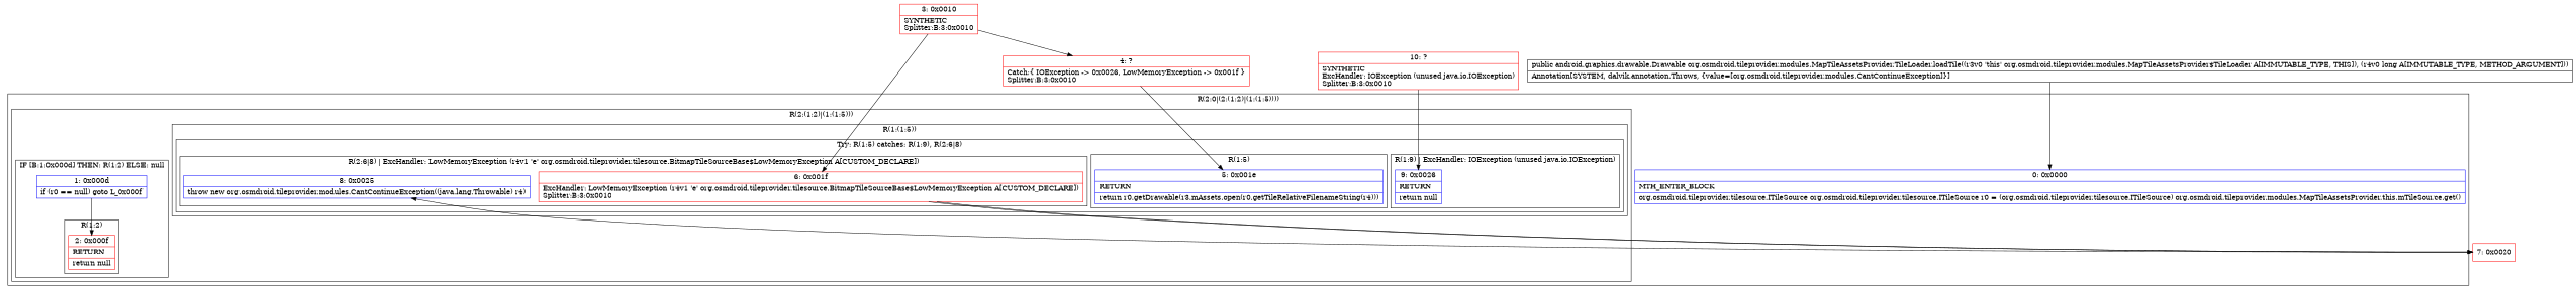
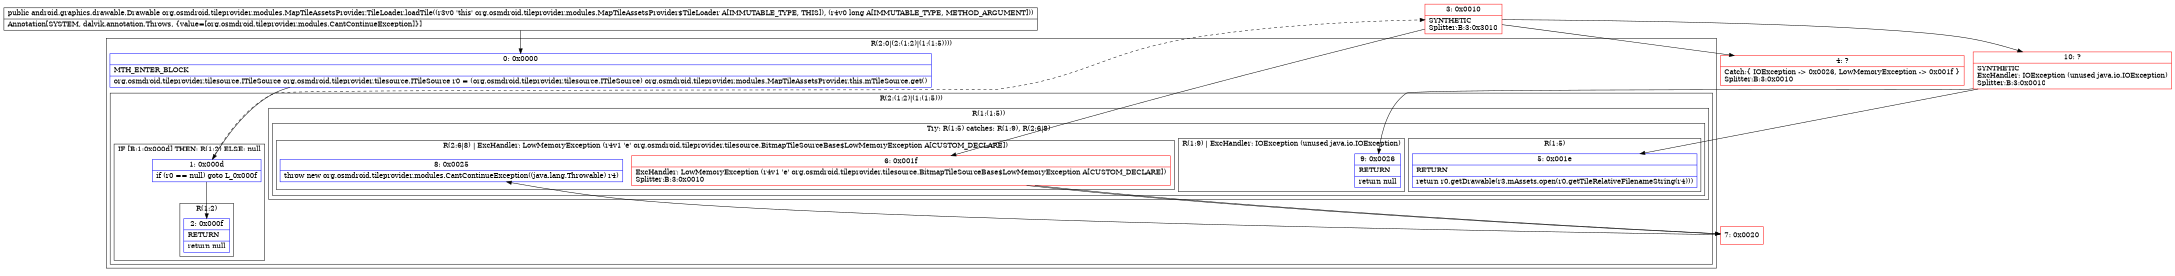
  digraph {
    node [color=blue shape=record]
-   n1 [color=red label="{2\:\ 0x000f|RETURN\l|return null\l}"]
+   n1 [label="{2\:\ 0x000f|RETURN\l|return null\l}"]
    n2 [label="{1\:\ 0x000d|if (r0 == null) goto L_0x000f\l}"]
    n3 [label="{5\:\ 0x001e|RETURN\l|return r0.getDrawable(r3.mAssets.open(r0.getTileRelativeFilenameString(r4)))\l}"]
    n4 [label="{9\:\ 0x0026|RETURN\l|return null\l}"]
    n5 [color=red label="{6\:\ 0x001f|ExcHandler: LowMemoryException (r4v1 'e' org.osmdroid.tileprovider.tilesource.BitmapTileSourceBase$LowMemoryException A[CUSTOM_DECLARE])\lSplitter:B:3:0x0010\l}"]
    n6 [label="{8\:\ 0x0025|throw new org.osmdroid.tileprovider.modules.CantContinueException((java.lang.Throwable) r4)\l}"]
    n7 [label="{0\:\ 0x0000|MTH_ENTER_BLOCK\l|org.osmdroid.tileprovider.tilesource.ITileSource org.osmdroid.tileprovider.tilesource.ITileSource r0 = (org.osmdroid.tileprovider.tilesource.ITileSource) org.osmdroid.tileprovider.modules.MapTileAssetsProvider.this.mTileSource.get()\l}"]
-   n8 [color=red label="{3\:\ 0x0010|SYNTHETIC\lSplitter:B:3:0x0010\l}"]
+   n8 [color=red label="{3\:\ 0x0010|SYNTHETIC\lSplitter:B:3:0x3010\l}"]
    n9 [color=red label="{7\:\ 0x0020}"]
    n10 [color=red label="{4\:\ ?|Catch:\{ IOException \-\> 0x0026, LowMemoryException \-\> 0x001f \}\lSplitter:B:3:0x0010\l}"]
    n11 [color=red label="{10\:\ ?|SYNTHETIC\lExcHandler: IOException (unused java.io.IOException)\lSplitter:B:3:0x0010\l}"]
    n12 [label="{public android.graphics.drawable.Drawable org.osmdroid.tileprovider.modules.MapTileAssetsProvider.TileLoader.loadTile((r3v0 'this' org.osmdroid.tileprovider.modules.MapTileAssetsProvider$TileLoader A[IMMUTABLE_TYPE, THIS]), (r4v0 long A[IMMUTABLE_TYPE, METHOD_ARGUMENT]))  | Annotation[SYSTEM, dalvik.annotation.Throws, \{value=[org.osmdroid.tileprovider.modules.CantContinueException]\}]\l}" color=""]
    subgraph cluster_1 {
      label="R(2:0|(2:(1:2)|(1:(1:5))))"
      n7
      subgraph cluster_2 {
        label="R(2:(1:2)|(1:(1:5)))"
        subgraph cluster_3 {
          label="IF [B:1:0x000d] THEN: R(1:2) ELSE: null"
          n2
          subgraph cluster_4 {
            label="R(1:2)"
            n1
          }
        }
        subgraph cluster_5 {
          label="R(1:(1:5))"
          subgraph cluster_6 {
            label="Try: R(1:5) catches: R(1:9), R(2:6|8)"
            subgraph cluster_7 {
              label="R(1:5)"
              n3
            }
            subgraph cluster_8 {
              label="R(1:9) | ExcHandler: IOException (unused java.io.IOException)\l"
              n4
            }
            subgraph cluster_9 {
              label="R(2:6|8) | ExcHandler: LowMemoryException (r4v1 'e' org.osmdroid.tileprovider.tilesource.BitmapTileSourceBase$LowMemoryException A[CUSTOM_DECLARE])\l"
              n5
              n6
            }
          }
        }
      }
    }
    subgraph cluster_10 {
      label="R(1:9) | ExcHandler: IOException (unused java.io.IOException)\l"
    }
    subgraph cluster_11 {
      label="R(2:6|8) | ExcHandler: LowMemoryException (r4v1 'e' org.osmdroid.tileprovider.tilesource.BitmapTileSourceBase$LowMemoryException A[CUSTOM_DECLARE])\l"
    }
    n2 -> n1
+   n2 -> n8 [style=dashed]
    n5 -> n9
    n5 -> n9
+   n7 -> n2
    n8 -> n5
    n8 -> n10
+   n8 -> n11
    n9 -> n6
-   n10 -> n3
+   n11 -> n3
    n11 -> n4
    n12 -> n7
  }
